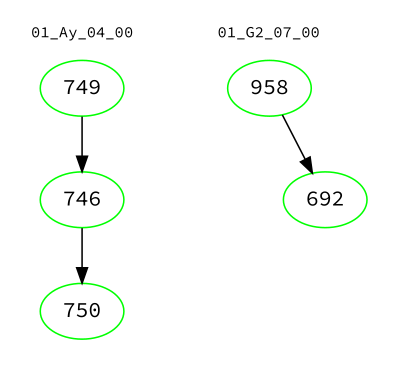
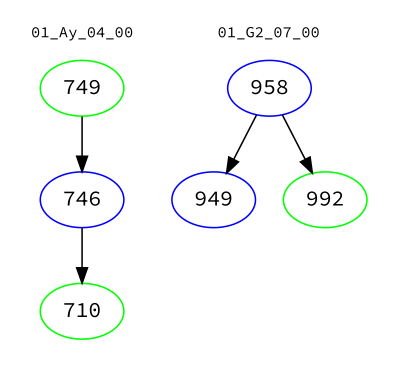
  digraph {
    fontname="Source Code Pro"
    node [color=green fontname="Source Code Pro"]
    edge [color=black fontname="Source Code Pro"]
    n1 [label=749]
-   n2 [label=746]
-   n3 [label=750]
-   n4 [label=958]
-   n6 [label=692]
+   n2 [color=blue label=746]
+   n3 [label=710]
+   n4 [color=blue label=958]
+   n5 [color=blue label=949]
+   n6 [label=992]
    subgraph cluster_1 {
      color=white
      fontsize=10
      label="01_Ay_04_00"
      n1
      n2
      n3
    }
    subgraph cluster_2 {
      color=white
      fontsize=10
      label="01_G2_07_00"
      n4
+     n5
      n6
    }
    n1 -> n2
    n2 -> n3
+   n4 -> n5
    n4 -> n6
  }
